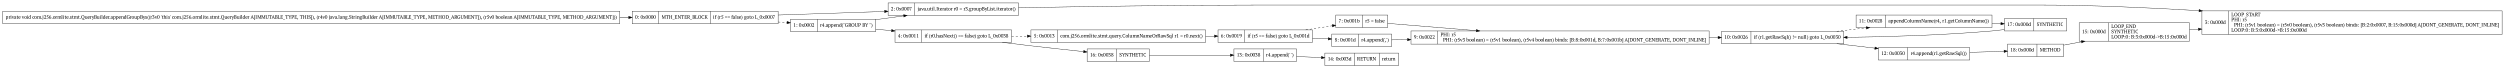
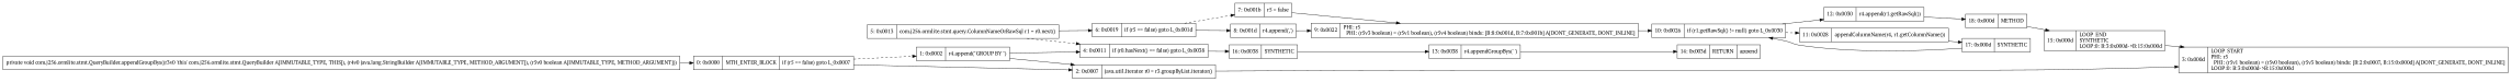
  digraph {
    fontname="PT Serif"
    rankdir=LR
    node [fontname="PT Serif" shape=record]
    edge [fontname="PT Serif"]
    n1 [label="{0\:\ 0x0000|MTH_ENTER_BLOCK\l|if (r5 == false) goto L_0x0007\l}"]
    n2 [label="{1\:\ 0x0002|r4.append(\"GROUP BY \")\l}"]
    n3 [label="{2\:\ 0x0007|java.util.Iterator r0 = r3.groupByList.iterator()\l}"]
    n4 [label="{4\:\ 0x0011|if (r0.hasNext() == false) goto L_0x0038\l}"]
    n5 [label="{3\:\ 0x000d|LOOP_START\lPHI: r5 \l  PHI: (r5v1 boolean) = (r5v0 boolean), (r5v3 boolean) binds: [B:2:0x0007, B:15:0x000d] A[DONT_GENERATE, DONT_INLINE]\lLOOP:0: B:3:0x000d\-\>B:15:0x000d\l}"]
    n6 [label="{5\:\ 0x0013|com.j256.ormlite.stmt.query.ColumnNameOrRawSql r1 = r0.next()\l}"]
    n7 [label="{16\:\ 0x0038|SYNTHETIC\l}"]
    n8 [label="{6\:\ 0x0019|if (r5 == false) goto L_0x001d\l}"]
-   n9 [label="{13\:\ 0x0038|r4.append(' ')\l}"]
+   n9 [label="{13\:\ 0x0038|r4.appendGroupBys(' ')\l}"]
    n10 [label="{7\:\ 0x001b|r5 = false\l}"]
    n11 [label="{8\:\ 0x001d|r4.append(',')\l}"]
    n12 [label="{9\:\ 0x0022|PHI: r5 \l  PHI: (r5v3 boolean) = (r5v1 boolean), (r5v4 boolean) binds: [B:8:0x001d, B:7:0x001b] A[DONT_GENERATE, DONT_INLINE]\l}"]
    n13 [label="{10\:\ 0x0026|if (r1.getRawSql() != null) goto L_0x0030\l}"]
    n14 [label="{11\:\ 0x0028|appendColumnName(r4, r1.getColumnName())\l}"]
    n15 [label="{12\:\ 0x0030|r4.append(r1.getRawSql())\l}"]
    n16 [label="{17\:\ 0x000d|SYNTHETIC\l}"]
    n17 [label="{18\:\ 0x000d|METHOD\l}"]
    n18 [label="{15\:\ 0x000d|LOOP_END\lSYNTHETIC\lLOOP:0: B:3:0x000d\-\>B:15:0x000d\l}"]
-   n19 [label="{14\:\ 0x003d|RETURN\l|return\l}"]
+   n19 [label="{14\:\ 0x003d|RETURN\l|append\l}"]
    n20 [label="{private void com.j256.ormlite.stmt.QueryBuilder.appendGroupBys((r3v0 'this' com.j256.ormlite.stmt.QueryBuilder A[IMMUTABLE_TYPE, THIS]), (r4v0 java.lang.StringBuilder A[IMMUTABLE_TYPE, METHOD_ARGUMENT]), (r5v0 boolean A[IMMUTABLE_TYPE, METHOD_ARGUMENT])) }"]
    n1 -> n2 [style=dashed]
    n1 -> n3
    n2 -> n3
    n2 -> n4
    n3 -> n5
-   n4 -> n6 [style=dashed]
+   n6 -> n4 [style=dashed]
    n4 -> n7
    n6 -> n8
    n7 -> n9
    n8 -> n10 [style=dashed]
    n8 -> n11
    n9 -> n19
    n10 -> n12
    n11 -> n12
    n12 -> n13
    n13 -> n14 [style=dashed]
    n13 -> n15
    n14 -> n16
    n15 -> n17
    n16 -> n13
    n17 -> n18
    n18 -> n5
    n20 -> n1
  }
